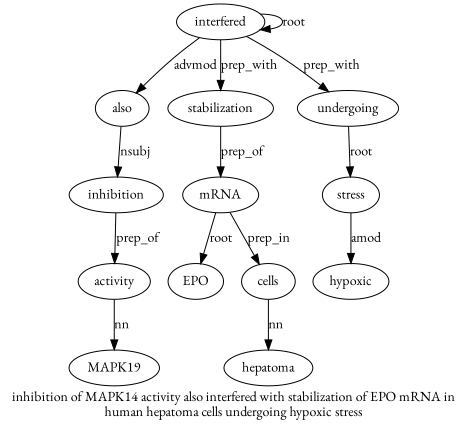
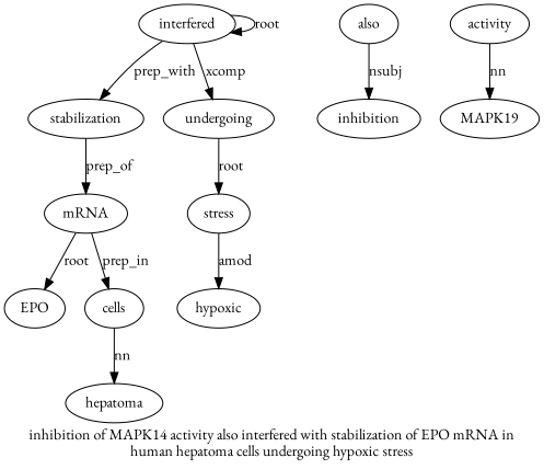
  digraph {
    fontname="EB Garamond"
    label="inhibition of MAPK14 activity also interfered with stabilization of EPO mRNA in\nhuman hepatoma cells undergoing hypoxic stress"
    node [fillcolor=white fontname="EB Garamond" style=filled]
    edge [fontname="EB Garamond"]
    n1 [label=interfered]
    n2 [label=also]
    n3 [label=stabilization]
    n4 [label=undergoing]
    n5 [label=inhibition]
    n6 [label=activity]
    n7 [label=mRNA]
    n8 [label=stress]
    n9 [label=MAPK19]
    n10 [label=EPO]
    n11 [label=cells]
    n12 [label=hepatoma]
    n13 [label=hypoxic]
    n1 -> n1 [label=root]
-   n1 -> n2 [label=advmod]
    n1 -> n3 [label=prep_with]
-   n1 -> n4 [label=prep_with]
+   n1 -> n4 [label=xcomp]
    n2 -> n5 [label=nsubj]
    n3 -> n7 [label=prep_of]
    n4 -> n8 [label=root]
-   n5 -> n6 [label=prep_of]
    n6 -> n9 [label=nn]
    n7 -> n10 [label=root]
    n7 -> n11 [label=prep_in]
    n8 -> n13 [label=amod]
    n11 -> n12 [label=nn]
  }
